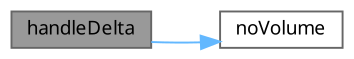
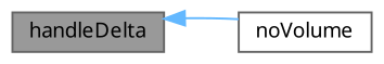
  digraph {
    rankdir=LR
    fontname="Noto Sans"
    node [fontname="Noto Sans" fontsize=10 shape=box style=filled]
    n1 [color=gray40 fillcolor=grey60 fontcolor=black height=0.2 label=handleDelta width=0.4]
    n2 [color=grey40 fillcolor=white height=0.2 label=noVolume width=0.4]
-   n1 -> n2 [color=steelblue1 fontname="Noto Sans" fontsize=10 labelfontname=Helvetica labelfontsize=10 style=solid]
+   n2 -> n1 [color=steelblue1 fontname="Noto Sans" fontsize=10 labelfontname=Helvetica labelfontsize=10 style=solid]
  }
